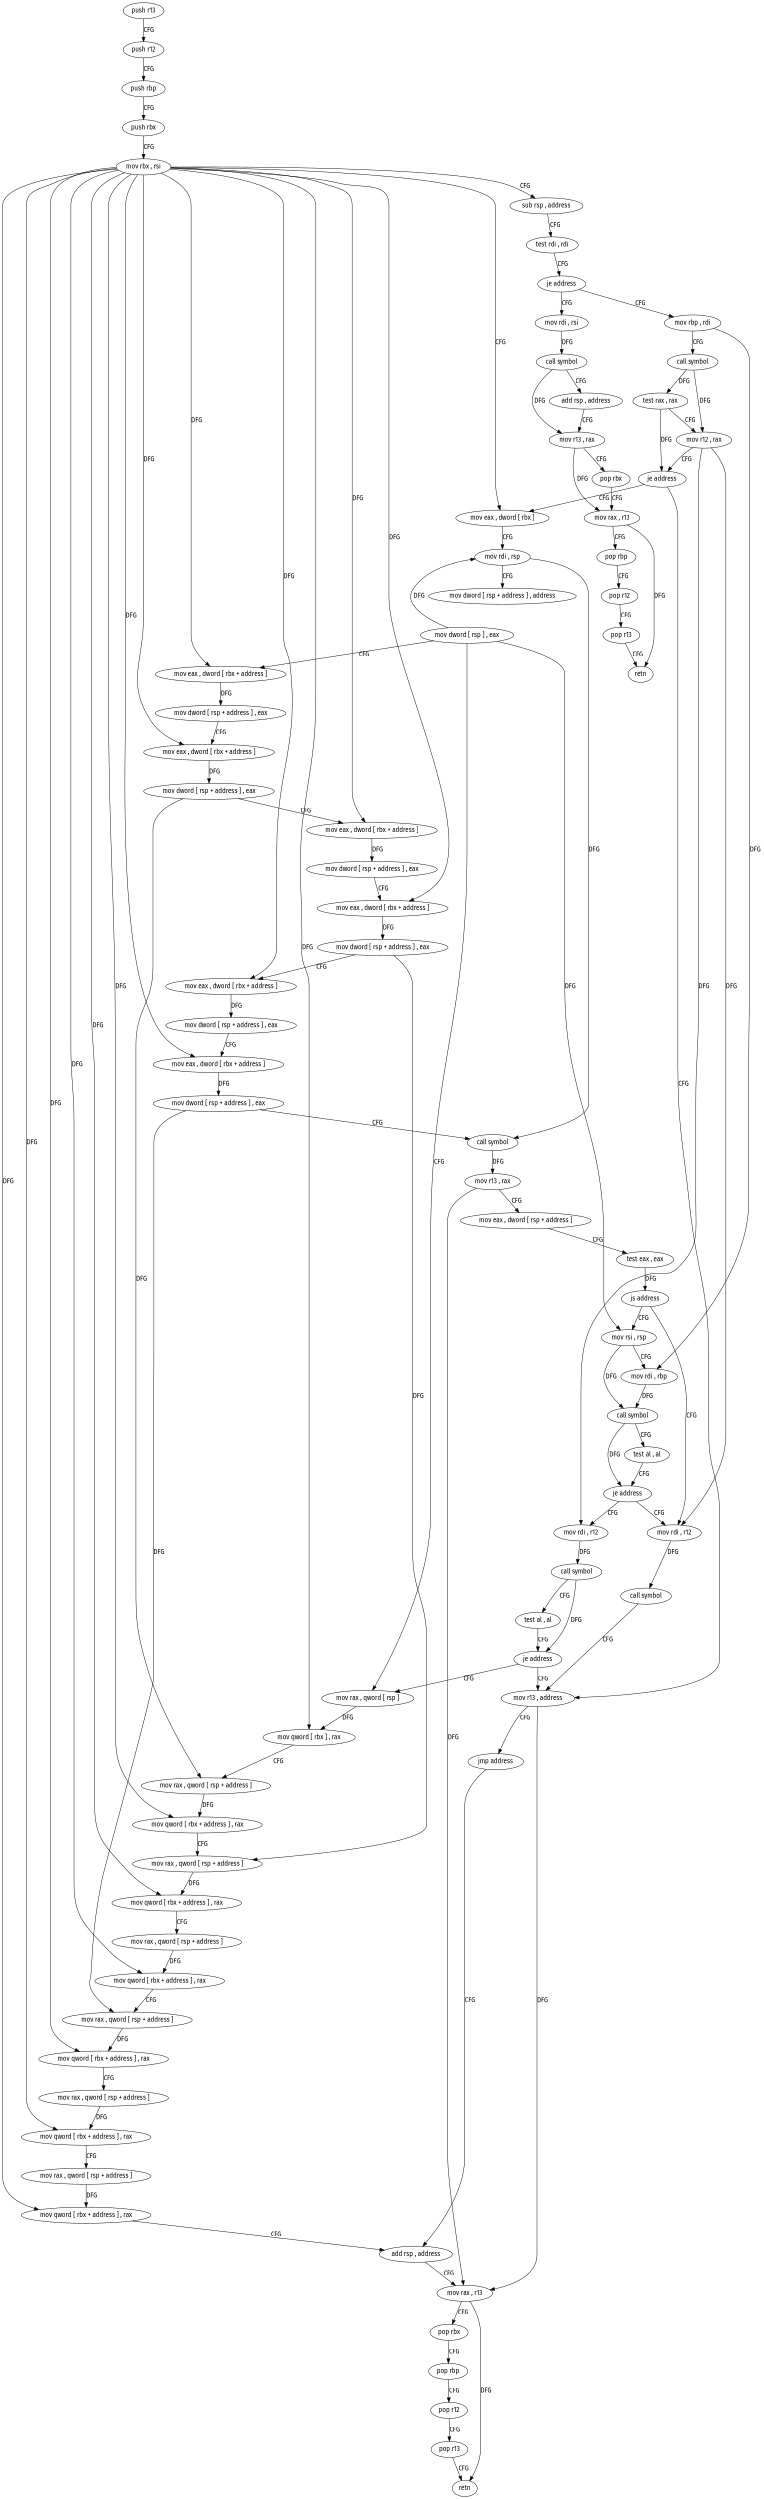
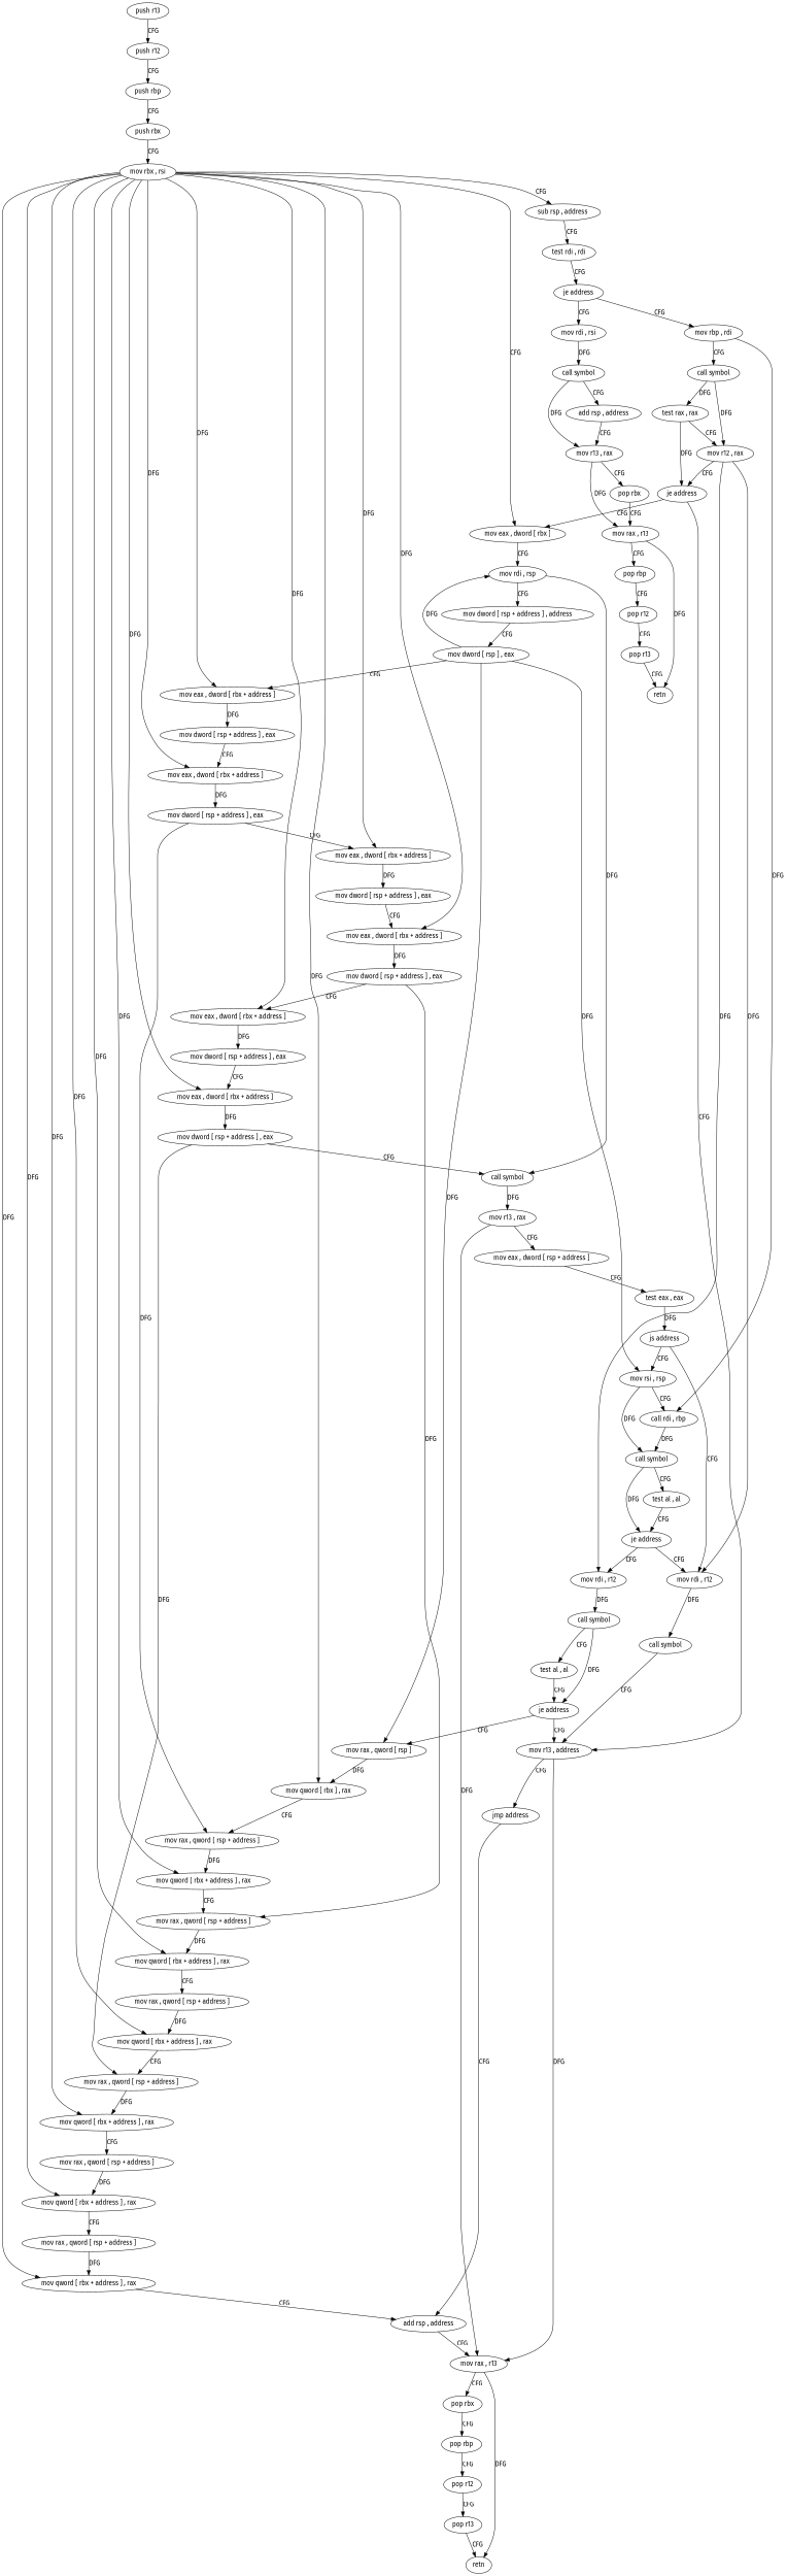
  digraph {
    fontname="Fira Sans"
    node [fontname="Fira Sans"]
    edge [fontname="Fira Sans"]
    n1 [label="push r13"]
    n2 [label="push r12"]
    n3 [label="push rbp"]
    n4 [label="push rbx"]
    n5 [label="mov rbx , rsi"]
    n6 [label="sub rsp , address"]
    n7 [label="mov eax , dword [ rbx ]"]
    n8 [label="mov eax , dword [ rbx + address ]"]
    n9 [label="mov eax , dword [ rbx + address ]"]
    n10 [label="mov eax , dword [ rbx + address ]"]
    n11 [label="mov eax , dword [ rbx + address ]"]
    n12 [label="mov eax , dword [ rbx + address ]"]
    n13 [label="mov eax , dword [ rbx + address ]"]
    n14 [label="mov qword [ rbx ] , rax"]
    n15 [label="mov qword [ rbx + address ] , rax"]
    n16 [label="mov qword [ rbx + address ] , rax"]
    n17 [label="mov qword [ rbx + address ] , rax"]
    n18 [label="mov qword [ rbx + address ] , rax"]
    n19 [label="mov qword [ rbx + address ] , rax"]
    n20 [label="mov qword [ rbx + address ] , rax"]
    n21 [label="test rdi , rdi"]
    n22 [label="mov rdi , rsp"]
    n23 [label="mov dword [ rsp + address ] , eax"]
    n24 [label="mov dword [ rsp + address ] , eax"]
    n25 [label="mov dword [ rsp + address ] , eax"]
    n26 [label="mov dword [ rsp + address ] , eax"]
    n27 [label="mov dword [ rsp + address ] , eax"]
    n28 [label="mov dword [ rsp + address ] , eax"]
    n29 [label="mov rax , qword [ rsp + address ]"]
    n30 [label="mov rax , qword [ rsp + address ]"]
    n31 [label="mov rax , qword [ rsp + address ]"]
    n32 [label="mov rax , qword [ rsp + address ]"]
    n33 [label="mov rax , qword [ rsp + address ]"]
    n34 [label="mov rax , qword [ rsp + address ]"]
    n35 [label="add rsp , address"]
    n36 [label="je address"]
    n37 [label="mov rdi , rsi"]
    n38 [label="mov rbp , rdi"]
    n39 [label="call symbol"]
    n40 [label="call symbol"]
-   n41 [label="mov rdi , rbp"]
+   n41 [label="call rdi , rbp"]
    n42 [label="add rsp , address"]
    n43 [label="mov r13 , rax"]
    n44 [label="test rax , rax"]
    n45 [label="mov r12 , rax"]
    n46 [label="call symbol"]
    n47 [label="pop rbx"]
    n48 [label="mov rax , r13"]
    n49 [label="pop rbp"]
    n50 [label=retn]
    n51 [label="pop r12"]
    n52 [label="pop r13"]
    n53 [label="je address"]
    n54 [label="mov rdi , r12"]
    n55 [label="mov rdi , r12"]
    n56 [label="mov r13 , address"]
    n57 [label="call symbol"]
    n58 [label="call symbol"]
    n59 [label="jmp address"]
    n60 [label="mov rax , r13"]
    n61 [label="pop rbx"]
    n62 [label=retn]
    n63 [label="mov dword [ rsp + address ] , address"]
    n64 [label="call symbol"]
    n65 [label="mov dword [ rsp ] , eax"]
    n66 [label="mov rsi , rsp"]
    n67 [label="mov rax , qword [ rsp ]"]
    n68 [label="mov r13 , rax"]
    n69 [label="mov eax , dword [ rsp + address ]"]
    n70 [label="test eax , eax"]
    n71 [label="js address"]
    n72 [label="test al , al"]
    n73 [label="je address"]
    n74 [label="pop rbp"]
    n75 [label="pop r12"]
    n76 [label="pop r13"]
    n77 [label="test al , al"]
    n78 [label="je address"]
    n1 -> n2 [label=CFG]
    n2 -> n3 [label=CFG]
    n3 -> n4 [label=CFG]
    n4 -> n5 [label=CFG]
    n5 -> n6 [label=CFG]
    n5 -> n7 [label=CFG]
    n5 -> n8 [label=DFG]
    n5 -> n9 [label=DFG]
    n5 -> n10 [label=DFG]
    n5 -> n11 [label=DFG]
    n5 -> n12 [label=DFG]
    n5 -> n13 [label=DFG]
    n5 -> n14 [label=DFG]
    n5 -> n15 [label=DFG]
    n5 -> n16 [label=DFG]
    n5 -> n17 [label=DFG]
    n5 -> n18 [label=DFG]
    n5 -> n19 [label=DFG]
    n5 -> n20 [label=DFG]
    n6 -> n21 [label=CFG]
    n7 -> n22 [label=CFG]
    n8 -> n23 [label=DFG]
    n9 -> n24 [label=DFG]
    n10 -> n25 [label=DFG]
    n11 -> n26 [label=DFG]
    n12 -> n27 [label=DFG]
    n13 -> n28 [label=DFG]
    n14 -> n29 [label=CFG]
    n15 -> n30 [label=CFG]
    n16 -> n31 [label=CFG]
    n17 -> n32 [label=CFG]
    n18 -> n33 [label=CFG]
    n19 -> n34 [label=CFG]
    n20 -> n35 [label=CFG]
    n21 -> n36 [label=CFG]
    n22 -> n63 [label=CFG]
    n22 -> n64 [label=DFG]
    n23 -> n9 [label=CFG]
    n24 -> n10 [label=CFG]
    n24 -> n29 [label=DFG]
    n25 -> n11 [label=CFG]
    n26 -> n12 [label=CFG]
    n26 -> n30 [label=DFG]
    n27 -> n13 [label=CFG]
    n28 -> n32 [label=DFG]
    n28 -> n64 [label=CFG]
    n29 -> n15 [label=DFG]
    n30 -> n16 [label=DFG]
    n31 -> n17 [label=DFG]
    n32 -> n18 [label=DFG]
    n33 -> n19 [label=DFG]
    n34 -> n20 [label=DFG]
    n35 -> n60 [label=CFG]
    n36 -> n37 [label=CFG]
    n36 -> n38 [label=CFG]
    n37 -> n39 [label=DFG]
    n38 -> n40 [label=CFG]
    n38 -> n41 [label=DFG]
    n39 -> n42 [label=CFG]
    n39 -> n43 [label=DFG]
    n40 -> n44 [label=DFG]
    n40 -> n45 [label=DFG]
    n41 -> n46 [label=DFG]
    n42 -> n43 [label=CFG]
    n43 -> n47 [label=CFG]
    n43 -> n48 [label=DFG]
    n44 -> n45 [label=CFG]
    n44 -> n53 [label=DFG]
    n45 -> n53 [label=CFG]
    n45 -> n54 [label=DFG]
    n45 -> n55 [label=DFG]
    n46 -> n72 [label=CFG]
    n46 -> n73 [label=DFG]
    n47 -> n48 [label=CFG]
    n48 -> n49 [label=CFG]
    n48 -> n50 [label=DFG]
    n49 -> n51 [label=CFG]
    n51 -> n52 [label=CFG]
    n52 -> n50 [label=CFG]
    n53 -> n7 [label=CFG]
    n53 -> n56 [label=CFG]
    n54 -> n57 [label=DFG]
    n55 -> n58 [label=DFG]
    n56 -> n59 [label=CFG]
    n56 -> n60 [label=DFG]
    n57 -> n56 [label=CFG]
    n58 -> n77 [label=CFG]
    n58 -> n78 [label=DFG]
    n59 -> n35 [label=CFG]
    n60 -> n61 [label=CFG]
    n60 -> n62 [label=DFG]
    n61 -> n74 [label=CFG]
+   n63 -> n65 [label=CFG]
    n64 -> n68 [label=DFG]
    n65 -> n8 [label=CFG]
    n65 -> n22 [label=DFG]
    n65 -> n66 [label=DFG]
-   n65 -> n67 [label=CFG]
+   n65 -> n67 [label=DFG]
    n66 -> n41 [label=CFG]
    n66 -> n46 [label=DFG]
    n67 -> n14 [label=DFG]
    n68 -> n60 [label=DFG]
    n68 -> n69 [label=CFG]
    n69 -> n70 [label=CFG]
    n70 -> n71 [label=DFG]
    n71 -> n54 [label=CFG]
    n71 -> n66 [label=CFG]
    n72 -> n73 [label=CFG]
    n73 -> n54 [label=CFG]
    n73 -> n55 [label=CFG]
    n74 -> n75 [label=CFG]
    n75 -> n76 [label=CFG]
    n76 -> n62 [label=CFG]
    n77 -> n78 [label=CFG]
    n78 -> n56 [label=CFG]
    n78 -> n67 [label=CFG]
  }
